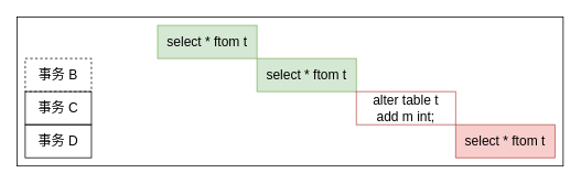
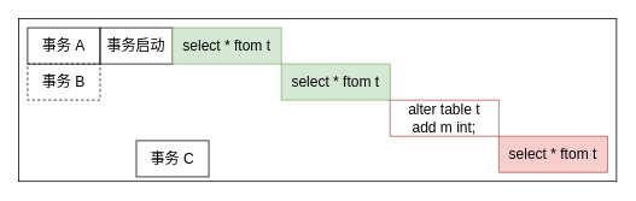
  <mxCell id="0" />
  <mxCell id="1" parent="0" />
  <mxCell id="2" value="" style="group" vertex="1" connectable="0" parent="1"><mxGeometry x="20" y="20" width="660" height="180" as="geometry" /></mxCell>
+ <mxCell id="3" value="事务 A" style="rounded=0;whiteSpace=wrap;html=1;fillColor=none;fontSize=16;" vertex="1" parent="2"><mxGeometry x="10" y="10" width="80" height="40" as="geometry" /></mxCell>
  <mxCell id="4" value="事务 B" style="rounded=0;whiteSpace=wrap;html=1;fillColor=none;fontSize=16;dashed=1;" vertex="1" parent="2"><mxGeometry x="10" y="50" width="80" height="40" as="geometry" /></mxCell>
- <mxCell id="5" value="事务 C" style="rounded=0;whiteSpace=wrap;html=1;fillColor=none;fontSize=16;" vertex="1" parent="2"><mxGeometry x="10" y="90" width="80" height="40" as="geometry" /></mxCell>
- <mxCell id="6" value="事务 D" style="rounded=0;whiteSpace=wrap;html=1;fillColor=none;fontSize=16;" vertex="1" parent="2"><mxGeometry x="10" y="130" width="80" height="40" as="geometry" /></mxCell>
+ <mxCell id="5" value="事务 C" style="rounded=0;whiteSpace=wrap;html=1;fillColor=none;fontSize=16;" vertex="1" parent="2"><mxGeometry x="130" y="135" width="80" height="40" as="geometry" /></mxCell>
+ <mxCell id="7" value="事务启动" style="rounded=0;whiteSpace=wrap;html=1;fillColor=none;fontSize=16;" vertex="1" parent="2"><mxGeometry x="90" y="10" width="80" height="40" as="geometry" /></mxCell>
  <mxCell id="8" value="select * ftom t" style="rounded=0;whiteSpace=wrap;html=1;fillColor=#d5e8d4;fontSize=16;strokeColor=#82b366;" vertex="1" parent="2"><mxGeometry x="170" y="10" width="120" height="40" as="geometry" /></mxCell>
  <mxCell id="9" value="select * ftom t" style="rounded=0;whiteSpace=wrap;html=1;fillColor=#d5e8d4;fontSize=16;strokeColor=#82b366;" vertex="1" parent="2"><mxGeometry x="290" y="50" width="120" height="40" as="geometry" /></mxCell>
  <mxCell id="10" value="alter table t &lt;br&gt;add m int;" style="rounded=0;whiteSpace=wrap;html=1;fillColor=#ffffff;fontSize=16;strokeColor=#b85450;" vertex="1" parent="2"><mxGeometry x="410" y="90" width="120" height="40" as="geometry" /></mxCell>
  <mxCell id="11" value="select * ftom t" style="rounded=0;whiteSpace=wrap;html=1;fillColor=#f8cecc;fontSize=16;strokeColor=#b85450;" vertex="1" parent="2"><mxGeometry x="530" y="130" width="120" height="40" as="geometry" /></mxCell>
  <mxCell id="12" value="" style="rounded=0;whiteSpace=wrap;html=1;fontSize=16;fillColor=none;" vertex="1" parent="2"><mxGeometry width="660" height="180" as="geometry" /></mxCell>
